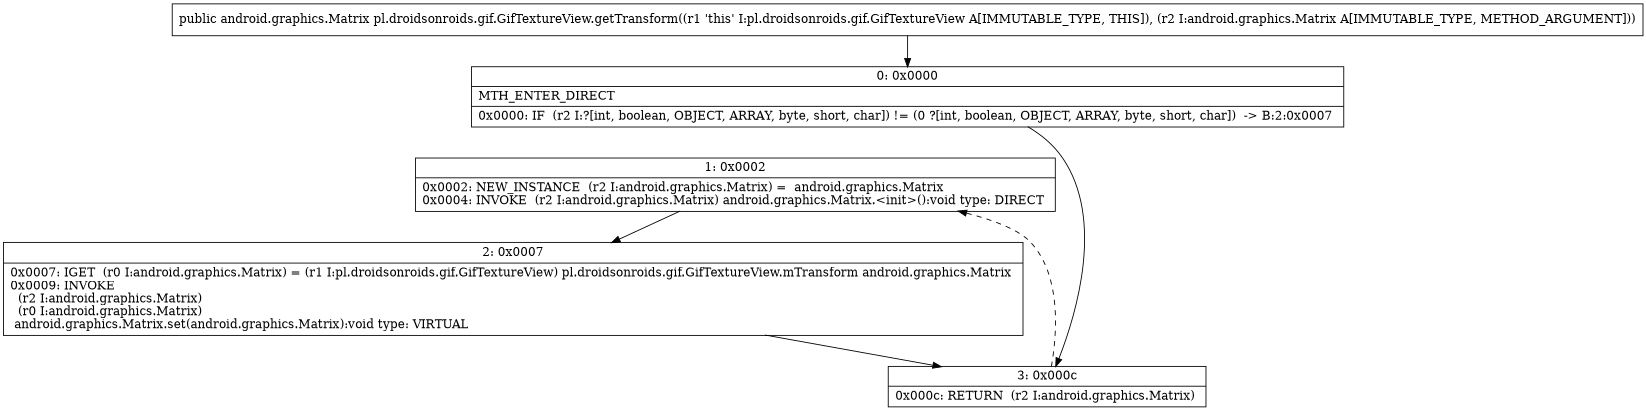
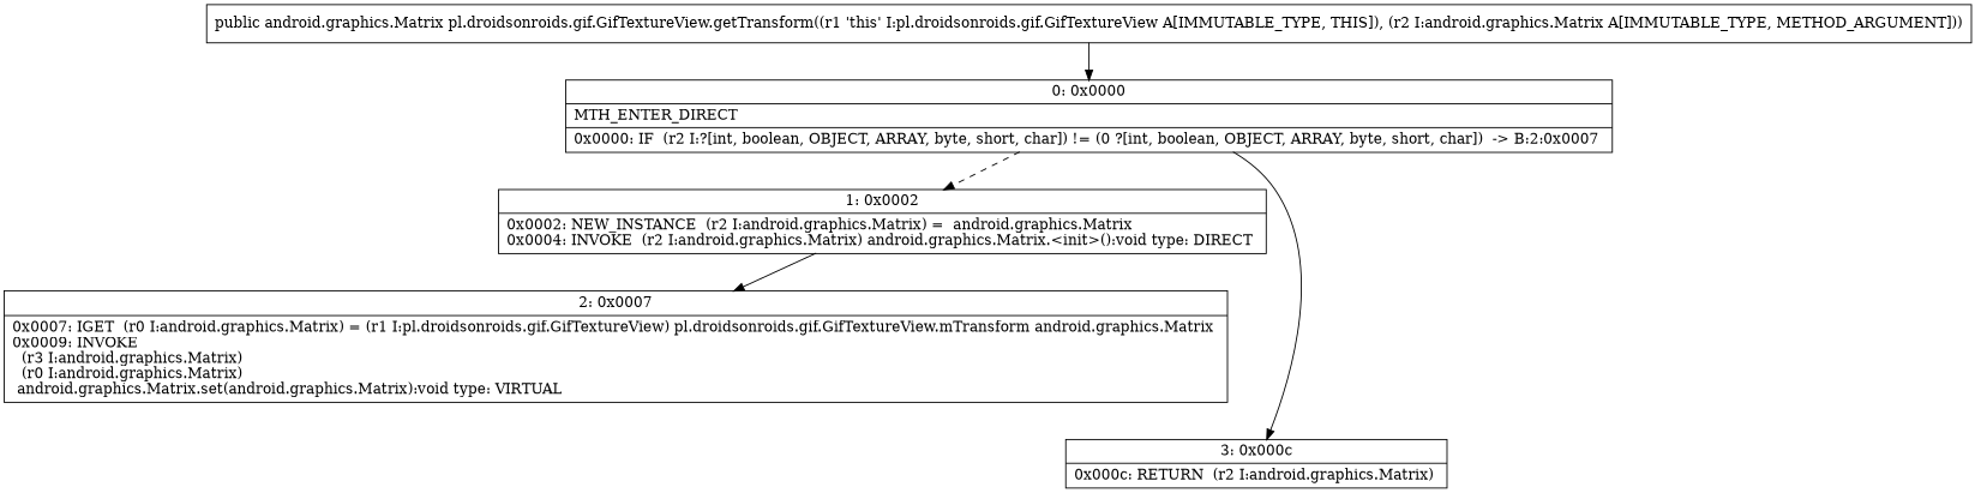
  digraph {
    node [shape=record]
    n1 [label="{0\:\ 0x0000|MTH_ENTER_DIRECT\l|0x0000: IF  (r2 I:?[int, boolean, OBJECT, ARRAY, byte, short, char]) != (0 ?[int, boolean, OBJECT, ARRAY, byte, short, char])  \-\> B:2:0x0007 \l}"]
    n2 [label="{1\:\ 0x0002|0x0002: NEW_INSTANCE  (r2 I:android.graphics.Matrix) =  android.graphics.Matrix \l0x0004: INVOKE  (r2 I:android.graphics.Matrix) android.graphics.Matrix.\<init\>():void type: DIRECT \l}"]
    n3 [label="{3\:\ 0x000c|0x000c: RETURN  (r2 I:android.graphics.Matrix) \l}"]
-   n4 [label="{2\:\ 0x0007|0x0007: IGET  (r0 I:android.graphics.Matrix) = (r1 I:pl.droidsonroids.gif.GifTextureView) pl.droidsonroids.gif.GifTextureView.mTransform android.graphics.Matrix \l0x0009: INVOKE  \l  (r2 I:android.graphics.Matrix)\l  (r0 I:android.graphics.Matrix)\l android.graphics.Matrix.set(android.graphics.Matrix):void type: VIRTUAL \l}"]
+   n4 [label="{2\:\ 0x0007|0x0007: IGET  (r0 I:android.graphics.Matrix) = (r1 I:pl.droidsonroids.gif.GifTextureView) pl.droidsonroids.gif.GifTextureView.mTransform android.graphics.Matrix \l0x0009: INVOKE  \l  (r3 I:android.graphics.Matrix)\l  (r0 I:android.graphics.Matrix)\l android.graphics.Matrix.set(android.graphics.Matrix):void type: VIRTUAL \l}"]
    n5 [label="{public android.graphics.Matrix pl.droidsonroids.gif.GifTextureView.getTransform((r1 'this' I:pl.droidsonroids.gif.GifTextureView A[IMMUTABLE_TYPE, THIS]), (r2 I:android.graphics.Matrix A[IMMUTABLE_TYPE, METHOD_ARGUMENT])) }"]
-   n3 -> n2 [style=dashed]
+   n1 -> n2 [style=dashed]
    n1 -> n3
    n2 -> n4
-   n4 -> n3
    n5 -> n1
  }
